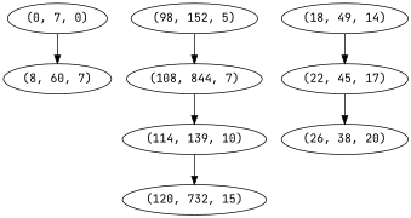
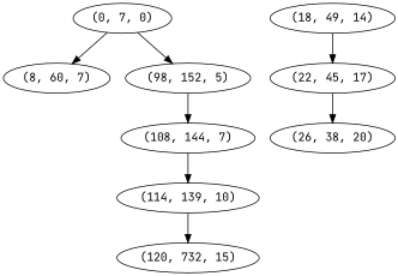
  digraph {
    fontname="JetBrains Mono"
    node [fontname="JetBrains Mono"]
    edge [fontname="JetBrains Mono"]
    n1 [label="(0, 7, 0)"]
    "(8, 60, 7)"
    "(98, 152, 5)"
-   "(108, 144, 7)" [label="(108, 844, 7)"]
+   "(108, 144, 7)"
    "(18, 49, 14)"
    "(22, 45, 17)"
    "(26, 38, 20)"
    "(114, 139, 10)"
    n9 [label="(120, 732, 15)"]
    n1 -> "(8, 60, 7)"
+   n1 -> "(98, 152, 5)"
    "(98, 152, 5)" -> "(108, 144, 7)"
    "(108, 144, 7)" -> "(114, 139, 10)"
    "(18, 49, 14)" -> "(22, 45, 17)"
    "(22, 45, 17)" -> "(26, 38, 20)"
    "(114, 139, 10)" -> n9
  }
